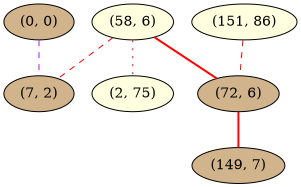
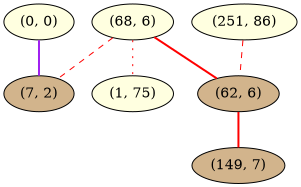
  graph {
    node [fillcolor=lightyellow style=filled]
    edge [color=red style=dashed weight=1]
    "(7, 2)" [fillcolor=tan]
-   "(0, 0)" [fillcolor=tan]
-   "(68, 6)" [label="(58, 6)"]
-   "(2, 75)"
-   "(72, 6)" [fillcolor=tan]
+   "(0, 0)"
+   "(68, 6)"
+   "(2, 75)" [label="(1, 75)"]
+   "(72, 6)" [fillcolor=tan label="(62, 6)"]
    "(149, 7)" [fillcolor=tan]
-   "(151, 86)"
-   "(0, 0)" -- "(7, 2)" [color=purple weight=4]
+   "(151, 86)" [label="(251, 86)"]
+   "(0, 0)" -- "(7, 2)" [color=purple style=bold weight=4]
    "(68, 6)" -- "(7, 2)"
    "(68, 6)" -- "(2, 75)" [style=dotted]
    "(68, 6)" -- "(72, 6)" [style=bold]
    "(72, 6)" -- "(149, 7)" [style=bold]
    "(151, 86)" -- "(72, 6)"
  }
